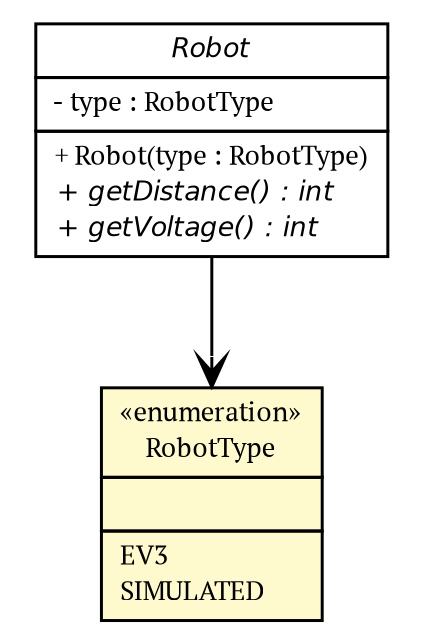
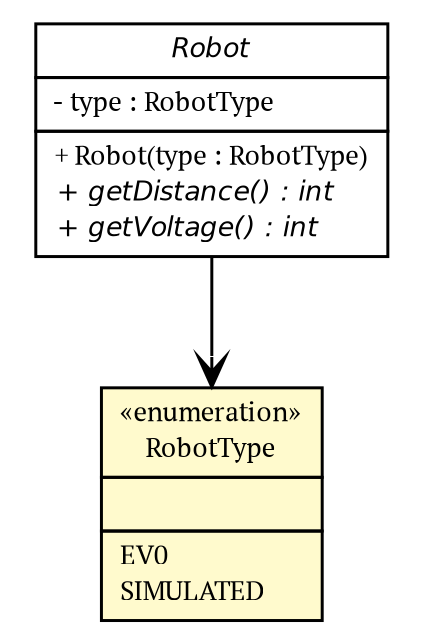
  digraph {
    nodesep=0.25
    ranksep=0.5
    fontname="PT Serif"
    node [fontcolor=black fontname="PT Serif" fontsize=9.0 shape=plaintext]
    n1 [label=<<table title="jab.lejos.liverobots.brity.model.Robot" border="0" cellborder="1" cellspacing="0" cellpadding="2" port="p" href="./Robot.html"> 		<tr><td><table border="0" cellspacing="0" cellpadding="1"> <tr><td align="center" balign="center"><font face="Helvetica-Oblique"> Robot </font></td></tr> 		</table></td></tr> 		<tr><td><table border="0" cellspacing="0" cellpadding="1"> <tr><td align="left" balign="left"> - type : RobotType </td></tr> 		</table></td></tr> 		<tr><td><table border="0" cellspacing="0" cellpadding="1"> <tr><td align="left" balign="left"> + Robot(type : RobotType) </td></tr> <tr><td align="left" balign="left"><font face="Helvetica-Oblique" point-size="9.0"> + getDistance() : int </font></td></tr> <tr><td align="left" balign="left"><font face="Helvetica-Oblique" point-size="9.0"> + getVoltage() : int </font></td></tr> 		</table></td></tr> 		</table>>]
-   n2 [label=<<table title="jab.lejos.liverobots.brity.model.RobotType" border="0" cellborder="1" cellspacing="0" cellpadding="2" port="p" bgcolor="lemonChiffon" href="./RobotType.html"> 		<tr><td><table border="0" cellspacing="0" cellpadding="1"> <tr><td align="center" balign="center"> &#171;enumeration&#187; </td></tr> <tr><td align="center" balign="center"> RobotType </td></tr> 		</table></td></tr> 		<tr><td><table border="0" cellspacing="0" cellpadding="1"> <tr><td align="left" balign="left">  </td></tr> 		</table></td></tr> 		<tr><td><table border="0" cellspacing="0" cellpadding="1"> <tr><td align="left" balign="left"> EV3 </td></tr> <tr><td align="left" balign="left"> SIMULATED </td></tr> 		</table></td></tr> 		</table>>]
+   n2 [label=<<table title="jab.lejos.liverobots.brity.model.RobotType" border="0" cellborder="1" cellspacing="0" cellpadding="2" port="p" bgcolor="lemonChiffon" href="./RobotType.html"> 		<tr><td><table border="0" cellspacing="0" cellpadding="1"> <tr><td align="center" balign="center"> &#171;enumeration&#187; </td></tr> <tr><td align="center" balign="center"> RobotType </td></tr> 		</table></td></tr> 		<tr><td><table border="0" cellspacing="0" cellpadding="1"> <tr><td align="left" balign="left">  </td></tr> 		</table></td></tr> 		<tr><td><table border="0" cellspacing="0" cellpadding="1"> <tr><td align="left" balign="left"> EV0 </td></tr> <tr><td align="left" balign="left"> SIMULATED </td></tr> 		</table></td></tr> 		</table>>]
    n1 -> n2 [arrowhead=open color=black fontcolor=black fontname="PT Serif" fontsize=10.0 headport=p labelfontname=Helvetica labelfontsize=10 tailport=p]
  }
